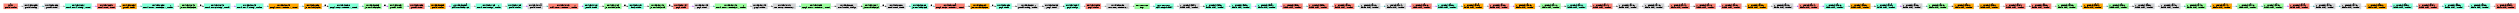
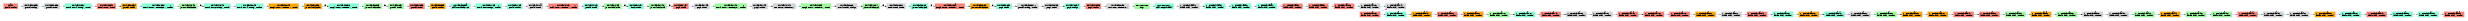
  digraph {
    rankdir=LR
    node [color=lightsteelblue fillcolor=aquamarine shape=rectangle style=filled]
    edge [color=teal]
    n1 [color=lightgrey fillcolor=salmon label="start\npushl %ebx"]
    n2 [fillcolor=lightgrey label="0x1b5d2635\npushl %ebp"]
    n3 [fillcolor=lightgrey label="0x1b5d2636\npushl %esi"]
    n4 [label="0x1b5d2637\nmovl 0x14(%esp), %esi"]
    n5 [fillcolor=salmon label="0x1b5d263b\ntestl %esi, %esi"]
    n6 [fillcolor=orange label="0x1b5d263d\npushl %edi"]
    n7 [label="0x1b5d263e\nmovl $0x1<UINT32>, %eax"]
    n8 [fillcolor=palegreen label="0x1b5d2643\nje 0x1b5d2699"]
    n9 [label="0x1b5d2645\nmovl 0x1c(%esp), %edi"]
    n10 [label="0x1b5d2649\nmovl 0x14(%esp), %ebx"]
    n11 [fillcolor=orange label="0x1b5d264d\ncmpl $0x1<UINT8>, %esi"]
    n12 [fillcolor=orange label="0x1b5d2650\nje 0x1b5d26a8"]
    n13 [label="0x1b5d2652\ncmpl $0x2<UINT8>, %esi"]
    n14 [fillcolor=palegreen label="0x1b5d2655\nje 0x1b5d26a8"]
    n15 [fillcolor=palegreen label="0x1b5d2657\npushl %edi"]
    n16 [fillcolor=salmon label="0x1b5d2658\npushl %esi"]
    n17 [fillcolor=orange label="0x1b5d2659\npushl %ebx"]
    n18 [label="0x1b5d265a\ncall 0x1b5d27c5"]
    n19 [label="0x1b5d27c5\nmovl 0x8(%esp), %eax"]
    n20 [label="0x1b5d27c9\npushl %ebx"]
    n21 [fillcolor=lightgrey label="0x1b5d27ca\npushl %esi"]
    n22 [fillcolor=salmon label="0x1b5d27cb\nsubl $0x0<UINT8>, %eax"]
    n23 [label="0x1b5d27ce\npushl %edi"]
    n24 [fillcolor=palegreen label="0x1b5d27cf\nje 0x1b5d27fe"]
    n25 [label="0x1b5d27d1\ndecl %eax"]
    n26 [fillcolor=palegreen label="0x1b5d27d2\nje 0x1b5d27df"]
    n27 [fillcolor=salmon label="0x1b5d27d4\npopl %edi"]
    n28 [fillcolor=lightgrey label="0x1b5d27d5\npopl %esi"]
    n29 [fillcolor=palegreen label="0x1b5d27d6\nmovl $0x1<UINT32>, %eax"]
    n30 [fillcolor=lightgrey label="0x1b5d27db\npopl %ebx"]
    n31 [fillcolor=lightgrey label="0x1b5d27dc\nret $0xc<UINT16>"]
    n32 [fillcolor=palegreen label="0x1b5d265f\ncmpl $0x1<UINT8>, %esi"]
    n33 [fillcolor=lightgrey label="0x1b5d2662\nmovl %eax, %ebp"]
    n34 [fillcolor=palegreen label="0x1b5d2664\nje 0x1b5d26cf"]
    n35 [fillcolor=lightgrey label="0x1b5d2666\ntestl %esi, %esi"]
    n36 [label="0x1b5d2668\nje 0x1b5d266f"]
    n37 [fillcolor=salmon label="0x1b5d266a\ncmpl $0x3<UINT8>, %esi"]
    n38 [fillcolor=orange label="0x1b5d266d\njne 0x1b5d2690"]
    n39 [label="0x1b5d2690\npopl %edi"]
    n40 [fillcolor=lightgrey label="0x1b5d2691\npushl %ebp, %eax"]
    n41 [fillcolor=lightgrey label="0x1b5d2693\npopl %esi"]
    n42 [label="0x1b5d2694\npopl %ebp"]
    n43 [fillcolor=salmon label="0x1b5d2695\npopl %ebx"]
    n44 [fillcolor=lightgrey label="0x1b5d2696\nret $0xc<UINT16>"]
    n45 [fillcolor=palegreen label="0x7c8000c0\nnop "]
    n46 [label="0x7c8000c1\ncall 0x63d7f9f4"]
    n47 [fillcolor=lightgrey label="0x63d7f9f4\naddb %al, (%eax)"]
    n48 [label="0x63d7f9f6\naddb %al, (%eax)"]
    n49 [label="0x63d7f9f8\naddb %al, (%eax)"]
    n50 [label="0x63d7f9fa\naddb %al, (%eax)"]
    n51 [fillcolor=salmon label="0x63d7f9fc\naddb %al, (%eax)"]
    n52 [fillcolor=salmon label="0x63d7f9fe\naddb %al, (%eax)"]
    n53 [fillcolor=salmon label="0x63d7fa00\naddb %al, (%eax)"]
    n54 [fillcolor=lightgrey label="0x63d7fa02\naddb %al, (%eax)"]
    n55 [fillcolor=lightgrey label="0x63d7fa04\naddb %al, (%eax)"]
    n56 [fillcolor=salmon label="0x63d7fa06\naddb %al, (%eax)"]
    n57 [label="0x63d7fa08\naddb %al, (%eax)"]
    n58 [fillcolor=orange label="0x63d7fa0a\naddb %al, (%eax)"]
    n59 [fillcolor=salmon label="0x63d7fa0c\naddb %al, (%eax)"]
    n60 [fillcolor=orange label="0x63d7fa0e\naddb %al, (%eax)"]
    n61 [fillcolor=palegreen label="0x63d7fa10\naddb %al, (%eax)"]
    n62 [label="0x63d7fa12\naddb %al, (%eax)"]
    n63 [fillcolor=salmon label="0x63d7fa14\naddb %al, (%eax)"]
    n64 [fillcolor=lightgrey label="0x63d7fa16\naddb %al, (%eax)"]
    n65 [fillcolor=lightgrey label="0x63d7fa18\naddb %al, (%eax)"]
    n66 [fillcolor=salmon label="0x63d7fa1a\naddb %al, (%eax)"]
    n67 [fillcolor=salmon label="0x63d7fa1c\naddb %al, (%eax)"]
    n68 [fillcolor=salmon label="0x63d7fa1e\naddb %al, (%eax)"]
    n69 [fillcolor=orange label="0x63d7fa20\naddb %al, (%eax)"]
    n70 [fillcolor=lightgrey label="0x63d7fa22\naddb %al, (%eax)"]
    n71 [fillcolor=salmon label="0x63d7fa24\naddb %al, (%eax)"]
    n72 [label="0x63d7fa26\naddb %al, (%eax)"]
    n73 [fillcolor=orange label="0x63d7fa28\naddb %al, (%eax)"]
    n74 [label="0x63d7fa2a\naddb %al, (%eax)"]
    n75 [fillcolor=lightgrey label="0x63d7fa2c\naddb %al, (%eax)"]
    n76 [fillcolor=palegreen label="0x63d7fa2e\naddb %al, (%eax)"]
    n77 [fillcolor=orange label="0x63d7fa30\naddb %al, (%eax)"]
    n78 [fillcolor=orange label="0x63d7fa32\naddb %al, (%eax)"]
    n79 [fillcolor=salmon label="0x63d7fa34\naddb %al, (%eax)"]
    n80 [fillcolor=salmon label="0x63d7fa36\naddb %al, (%eax)"]
    n81 [fillcolor=palegreen label="0x63d7fa38\naddb %al, (%eax)"]
    n82 [fillcolor=orange label="0x63d7fa3a\naddb %al, (%eax)"]
    n83 [fillcolor=palegreen label="0x63d7fa3c\naddb %al, (%eax)"]
    n84 [fillcolor=lightgrey label="0x63d7fa3e\naddb %al, (%eax)"]
    n85 [fillcolor=lightgrey label="0x63d7fa40\naddb %al, (%eax)"]
    n86 [fillcolor=palegreen label="0x63d7fa42\naddb %al, (%eax)"]
    n87 [fillcolor=orange label="0x63d7fa44\naddb %al, (%eax)"]
    n88 [fillcolor=palegreen label="0x63d7fa46\naddb %al, (%eax)"]
    n89 [fillcolor=palegreen label="0x63d7fa48\naddb %al, (%eax)"]
    n90 [fillcolor=salmon label="0x63d7fa4a\naddb %al, (%eax)"]
    n91 [fillcolor=lightgrey label="0x63d7fa4c\naddb %al, (%eax)"]
    n92 [fillcolor=lightgrey label="0x63d7fa4e\naddb %al, (%eax)"]
    n93 [fillcolor=orange label="0x63d7fa50\naddb %al, (%eax)"]
    n94 [label="0x63d7fa52\naddb %al, (%eax)"]
    n95 [fillcolor=salmon label="0x63d7fa54\naddb %al, (%eax)"]
    n96 [label="0x63d7fa56\naddb %al, (%eax)"]
    n97 [label="0x63d7fa58\naddb %al, (%eax)"]
    n98 [fillcolor=salmon label="0x63d7fa5a\naddb %al, (%eax)"]
    n1 -> n2 [color=gray40]
    n2 -> n3
    n3 -> n4 [color=gray40]
    n4 -> n5 [color=purple]
    n5 -> n6 [color=black]
    n6 -> n7
    n7 -> n8 [color=gray40]
    n8 -> n9 [color=black label=F]
    n9 -> n10 [color=purple]
    n10 -> n11
    n11 -> n12
    n12 -> n13 [color=black label=F]
    n13 -> n14
    n14 -> n15 [color=purple label=F]
    n15 -> n16
    n16 -> n17
    n17 -> n18 [color=purple]
    n18 -> n19 [color=gray40]
    n19 -> n20 [color=gray40]
    n20 -> n21 [color=purple]
    n21 -> n22
    n22 -> n23 [color=purple]
    n23 -> n24 [color=black]
    n24 -> n25 [color=black label=F]
    n25 -> n26 [color=black]
    n26 -> n27 [color=black label=F]
    n27 -> n28 [color=purple]
    n28 -> n29
    n29 -> n30 [color=gray40]
    n30 -> n31 [color=black]
    n31 -> n32
    n32 -> n33 [color=black]
    n33 -> n34 [color=black]
    n34 -> n35 [color=black label=F]
    n35 -> n36
    n36 -> n37 [label=F]
    n37 -> n38 [color=black]
    n38 -> n39 [color=black label=T]
    n39 -> n40 [color=black]
    n40 -> n41 [color=black]
    n41 -> n42 [color=black]
    n42 -> n43 [color=gray40]
    n43 -> n44 [color=gray40]
    n44 -> n45 [color=gray40]
    n45 -> n46
    n46 -> n47 [color=gray40]
    n47 -> n48 [color=black]
    n48 -> n49
    n49 -> n50 [color=purple]
    n50 -> n51 [color=purple]
    n51 -> n52
    n52 -> n53 [color=gray40]
    n53 -> n54
    n54 -> n55
-   n55 -> n56 [color=purple]
+   n56 -> n55 [color=purple]
    n56 -> n57 [color=purple]
    n57 -> n58
    n58 -> n59 [color=gray40]
    n59 -> n60 [color=purple]
    n60 -> n61 [color=gray40]
    n61 -> n62 [color=black]
    n62 -> n63 [color=gray40]
    n63 -> n64 [color=black]
    n64 -> n65 [color=gray40]
    n65 -> n66 [color=gray40]
    n66 -> n67 [color=black]
    n67 -> n68 [color=purple]
    n68 -> n69 [color=gray40]
    n69 -> n70 [color=gray40]
    n70 -> n71 [color=purple]
    n71 -> n72 [color=purple]
    n72 -> n73
    n73 -> n74 [color=black]
    n74 -> n75 [color=purple]
    n75 -> n76
    n76 -> n77 [color=black]
    n77 -> n78 [color=gray40]
    n78 -> n79 [color=gray40]
    n79 -> n80 [color=black]
    n80 -> n81 [color=gray40]
    n81 -> n82
    n82 -> n83
    n83 -> n84 [color=black]
    n84 -> n85 [color=gray40]
    n85 -> n86
    n86 -> n87
    n87 -> n88
    n88 -> n89
    n89 -> n90 [color=purple]
    n90 -> n91
    n91 -> n92
    n92 -> n93 [color=gray40]
    n93 -> n94 [color=purple]
    n94 -> n95
    n95 -> n96
    n96 -> n97 [color=gray40]
    n97 -> n98 [color=gray40]
  }
